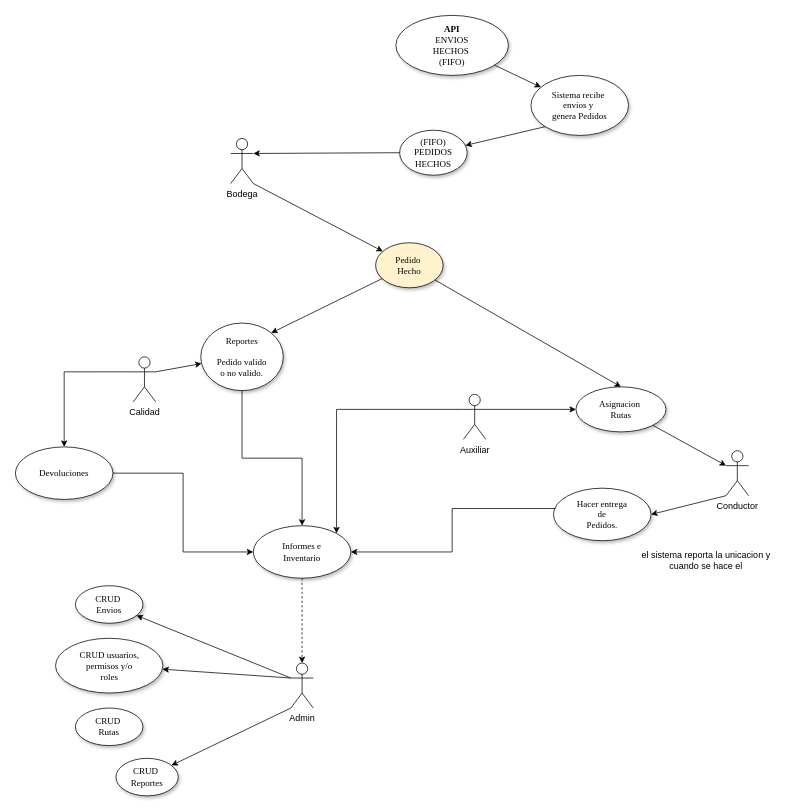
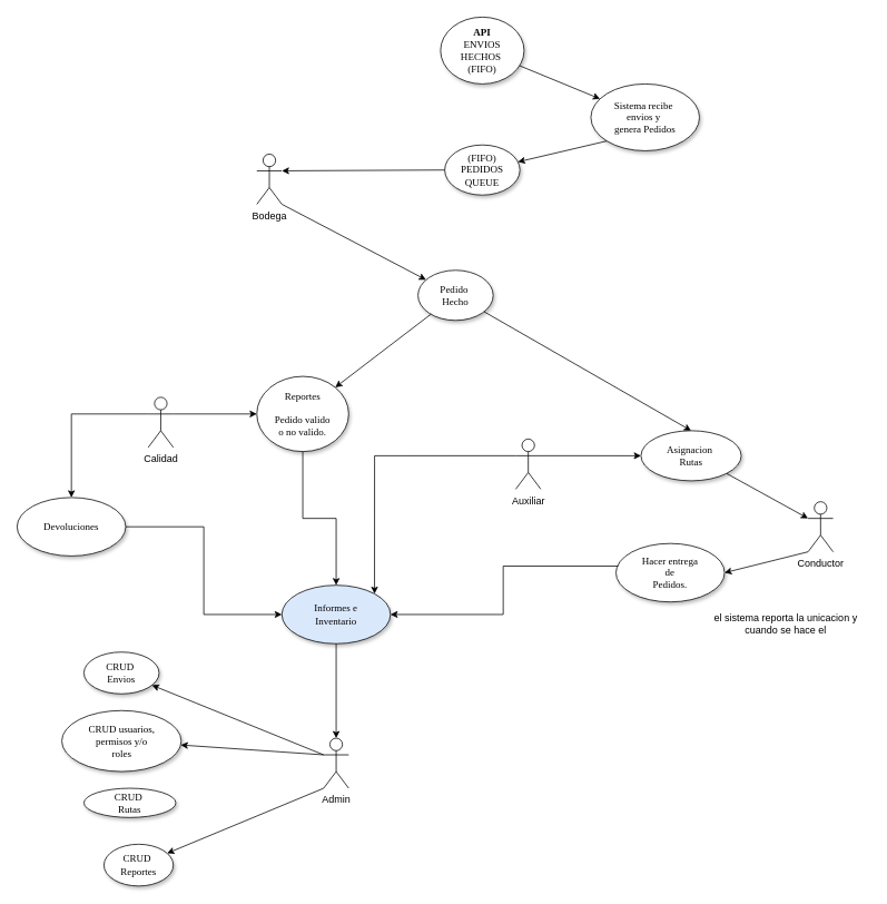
  <mxCell id="0" />
  <mxCell id="1" parent="0" />
  <mxCell id="2" value="&lt;div&gt;Sistema recibe&amp;nbsp;&lt;/div&gt;&lt;div&gt;envios y&amp;nbsp;&lt;/div&gt;&lt;div&gt;genera Pedidos &lt;/div&gt;" style="ellipse;whiteSpace=wrap;html=1;rounded=0;shadow=1;comic=0;labelBackgroundColor=none;strokeWidth=1;fontFamily=Verdana;fontSize=12;align=center;" vertex="1" parent="1"><mxGeometry x="707" y="100" width="130" height="80" as="geometry" /></mxCell>
- <mxCell id="3" value="&lt;div&gt;&lt;br&gt;&lt;/div&gt;&lt;div&gt;&lt;b&gt;API&lt;/b&gt; &lt;/div&gt;&lt;div&gt;ENVIOS&lt;br&gt;&lt;/div&gt;&lt;div&gt;HECHOS&amp;nbsp;&lt;/div&gt;&lt;div&gt;(FIFO)&lt;/div&gt;&lt;div&gt;&lt;br&gt;&lt;/div&gt;" style="ellipse;whiteSpace=wrap;html=1;rounded=0;shadow=1;comic=0;labelBackgroundColor=none;strokeWidth=1;fontFamily=Verdana;fontSize=12;align=center;" vertex="1" parent="1"><mxGeometry x="527" y="20" width="150" height="80" as="geometry" /></mxCell>
+ <mxCell id="3" value="&lt;div&gt;&lt;br&gt;&lt;/div&gt;&lt;div&gt;&lt;b&gt;API&lt;/b&gt; &lt;/div&gt;&lt;div&gt;ENVIOS&lt;br&gt;&lt;/div&gt;&lt;div&gt;HECHOS&amp;nbsp;&lt;/div&gt;&lt;div&gt;(FIFO)&lt;/div&gt;&lt;div&gt;&lt;br&gt;&lt;/div&gt;" style="ellipse;whiteSpace=wrap;html=1;rounded=0;shadow=1;comic=0;labelBackgroundColor=none;strokeWidth=1;fontFamily=Verdana;fontSize=12;align=center;" vertex="1" parent="1"><mxGeometry x="527" y="20" width="100" height="80" as="geometry" /></mxCell>
  <mxCell id="4" value="Bodega" style="shape=umlActor;verticalLabelPosition=bottom;verticalAlign=top;html=1;outlineConnect=0;" vertex="1" parent="1"><mxGeometry x="307" y="184" width="30" height="60" as="geometry" /></mxCell>
- <mxCell id="5" value="(FIFO)&lt;br&gt;PEDIDOS HECHOS" style="ellipse;whiteSpace=wrap;html=1;rounded=0;shadow=1;comic=0;labelBackgroundColor=none;strokeWidth=1;fontFamily=Verdana;fontSize=12;align=center;" vertex="1" parent="1"><mxGeometry x="532" y="173" width="90" height="60" as="geometry" /></mxCell>
+ <mxCell id="5" value="(FIFO)&lt;br&gt;PEDIDOS QUEUE" style="ellipse;whiteSpace=wrap;html=1;rounded=0;shadow=1;comic=0;labelBackgroundColor=none;strokeWidth=1;fontFamily=Verdana;fontSize=12;align=center;" vertex="1" parent="1"><mxGeometry x="532" y="173" width="90" height="60" as="geometry" /></mxCell>
  <mxCell id="6" value="" style="endArrow=classic;html=1;rounded=0;entryX=1;entryY=0.333;entryDx=0;entryDy=0;entryPerimeter=0;" edge="1" parent="1" source="5" target="4"><mxGeometry width="50" height="50" relative="1" as="geometry"><mxPoint x="487" y="340" as="sourcePoint" /><mxPoint x="587" y="400" as="targetPoint" /></mxGeometry></mxCell>
  <mxCell id="7" value="" style="endArrow=classic;html=1;rounded=0;exitX=0;exitY=1;exitDx=0;exitDy=0;" edge="1" parent="1" source="2" target="5"><mxGeometry width="50" height="50" relative="1" as="geometry"><mxPoint x="490" y="426" as="sourcePoint" /><mxPoint x="747" y="340" as="targetPoint" /></mxGeometry></mxCell>
- <mxCell id="8" value="&lt;div&gt;Pedido&amp;nbsp;&lt;/div&gt;&lt;div&gt;Hecho&lt;/div&gt;" style="ellipse;whiteSpace=wrap;html=1;rounded=0;shadow=1;comic=0;labelBackgroundColor=none;strokeWidth=1;fontFamily=Verdana;fontSize=12;align=center;fillColor=#fff2cc;" vertex="1" parent="1"><mxGeometry x="500" y="323" width="90" height="60" as="geometry" /></mxCell>
+ <mxCell id="8" value="&lt;div&gt;Pedido&amp;nbsp;&lt;/div&gt;&lt;div&gt;Hecho&lt;/div&gt;" style="ellipse;whiteSpace=wrap;html=1;rounded=0;shadow=1;comic=0;labelBackgroundColor=none;strokeWidth=1;fontFamily=Verdana;fontSize=12;align=center;" vertex="1" parent="1"><mxGeometry x="500" y="323" width="90" height="60" as="geometry" /></mxCell>
  <mxCell id="9" value="" style="endArrow=classic;html=1;rounded=0;exitX=1;exitY=1;exitDx=0;exitDy=0;exitPerimeter=0;" edge="1" parent="1" source="4" target="8"><mxGeometry width="50" height="50" relative="1" as="geometry"><mxPoint x="490" y="426" as="sourcePoint" /><mxPoint x="603" y="385" as="targetPoint" /></mxGeometry></mxCell>
  <mxCell id="10" value="" style="edgeStyle=orthogonalEdgeStyle;rounded=0;orthogonalLoop=1;jettySize=auto;html=1;" edge="1" parent="1" source="11" target="24"><mxGeometry relative="1" as="geometry" /></mxCell>
- <mxCell id="11" value="&lt;div&gt;Reportes&lt;/div&gt;&lt;div&gt;&lt;br&gt;&lt;/div&gt;Pedido valido&lt;br&gt;o no valido." style="ellipse;whiteSpace=wrap;html=1;rounded=0;shadow=1;comic=0;labelBackgroundColor=none;strokeWidth=1;fontFamily=Verdana;fontSize=12;align=center;" vertex="1" parent="1"><mxGeometry x="267" y="430" width="110" height="90" as="geometry" /></mxCell>
+ <mxCell id="11" value="&lt;div&gt;Reportes&lt;/div&gt;&lt;div&gt;&lt;br&gt;&lt;/div&gt;Pedido valido&lt;br&gt;o no valido." style="ellipse;whiteSpace=wrap;html=1;rounded=0;shadow=1;comic=0;labelBackgroundColor=none;strokeWidth=1;fontFamily=Verdana;fontSize=12;align=center;" vertex="1" parent="1"><mxGeometry x="307" y="450" width="110" height="90" as="geometry" /></mxCell>
  <mxCell id="12" style="edgeStyle=orthogonalEdgeStyle;rounded=0;orthogonalLoop=1;jettySize=auto;html=1;exitX=0;exitY=0.333;exitDx=0;exitDy=0;exitPerimeter=0;entryX=0.5;entryY=0;entryDx=0;entryDy=0;" edge="1" parent="1" source="13" target="27"><mxGeometry relative="1" as="geometry" /></mxCell>
  <mxCell id="13" value="Calidad" style="shape=umlActor;verticalLabelPosition=bottom;verticalAlign=top;html=1;outlineConnect=0;" vertex="1" parent="1"><mxGeometry x="177" y="475" width="30" height="60" as="geometry" /></mxCell>
  <mxCell id="14" value="" style="endArrow=classic;html=1;rounded=0;entryX=0.5;entryY=0;entryDx=0;entryDy=0;" edge="1" parent="1" source="8" target="17"><mxGeometry width="50" height="50" relative="1" as="geometry"><mxPoint x="917" y="450" as="sourcePoint" /><mxPoint x="967" y="400" as="targetPoint" /></mxGeometry></mxCell>
  <mxCell id="15" value="" style="edgeStyle=orthogonalEdgeStyle;rounded=0;orthogonalLoop=1;jettySize=auto;html=1;entryX=1;entryY=0;entryDx=0;entryDy=0;exitX=0;exitY=0.333;exitDx=0;exitDy=0;exitPerimeter=0;" edge="1" parent="1" source="16" target="24"><mxGeometry relative="1" as="geometry" /></mxCell>
  <mxCell id="16" value="Auxiliar" style="shape=umlActor;verticalLabelPosition=bottom;verticalAlign=top;html=1;outlineConnect=0;" vertex="1" parent="1"><mxGeometry x="617" y="525" width="30" height="60" as="geometry" /></mxCell>
  <mxCell id="17" value="&lt;div&gt;Asignacion&amp;nbsp;&lt;/div&gt;&lt;div&gt;Rutas&lt;/div&gt;" style="ellipse;whiteSpace=wrap;html=1;rounded=0;shadow=1;comic=0;labelBackgroundColor=none;strokeWidth=1;fontFamily=Verdana;fontSize=12;align=center;" vertex="1" parent="1"><mxGeometry x="767" y="515" width="120" height="60" as="geometry" /></mxCell>
  <mxCell id="18" value="" style="endArrow=classic;html=1;rounded=0;exitX=1;exitY=0.333;exitDx=0;exitDy=0;exitPerimeter=0;" edge="1" parent="1" source="13" target="11"><mxGeometry width="50" height="50" relative="1" as="geometry"><mxPoint x="-272.75" y="544.42" as="sourcePoint" /><mxPoint x="386.998" y="494.997" as="targetPoint" /></mxGeometry></mxCell>
  <mxCell id="19" value="" style="endArrow=classic;html=1;rounded=0;exitX=1;exitY=0.333;exitDx=0;exitDy=0;exitPerimeter=0;" edge="1" parent="1" source="16" target="17"><mxGeometry width="50" height="50" relative="1" as="geometry"><mxPoint x="527" y="550" as="sourcePoint" /><mxPoint x="789" y="506" as="targetPoint" /></mxGeometry></mxCell>
  <mxCell id="20" value="&lt;div&gt;Hacer entrega&lt;/div&gt;&lt;div&gt;de &lt;br&gt;&lt;/div&gt;&lt;div&gt;Pedidos.&lt;br&gt;&lt;/div&gt;" style="ellipse;whiteSpace=wrap;html=1;rounded=0;shadow=1;comic=0;labelBackgroundColor=none;strokeWidth=1;fontFamily=Verdana;fontSize=12;align=center;" vertex="1" parent="1"><mxGeometry x="737" y="650" width="130" height="70" as="geometry" /></mxCell>
  <mxCell id="21" value="Conductor" style="shape=umlActor;verticalLabelPosition=bottom;verticalAlign=top;html=1;outlineConnect=0;" vertex="1" parent="1"><mxGeometry x="967" y="600" width="30" height="60" as="geometry" /></mxCell>
  <mxCell id="22" value="" style="endArrow=classic;html=1;rounded=0;entryX=1;entryY=0.5;entryDx=0;entryDy=0;exitX=0;exitY=1;exitDx=0;exitDy=0;exitPerimeter=0;" edge="1" parent="1" source="21" target="20"><mxGeometry width="50" height="50" relative="1" as="geometry"><mxPoint x="987" y="820" as="sourcePoint" /><mxPoint x="792" y="670" as="targetPoint" /></mxGeometry></mxCell>
  <mxCell id="23" value="" style="endArrow=classic;html=1;rounded=0;exitX=1;exitY=1;exitDx=0;exitDy=0;entryX=0;entryY=0.333;entryDx=0;entryDy=0;entryPerimeter=0;" edge="1" parent="1" source="17" target="21"><mxGeometry width="50" height="50" relative="1" as="geometry"><mxPoint x="1037" y="820" as="sourcePoint" /><mxPoint x="967" y="710" as="targetPoint" /></mxGeometry></mxCell>
- <mxCell id="24" value="&lt;div&gt;Informes e&lt;/div&gt;&lt;div&gt;Inventario &lt;br&gt;&lt;/div&gt;" style="ellipse;whiteSpace=wrap;html=1;rounded=0;shadow=1;comic=0;labelBackgroundColor=none;strokeWidth=1;fontFamily=Verdana;fontSize=12;align=center;" vertex="1" parent="1"><mxGeometry x="337" y="700" width="130" height="70" as="geometry" /></mxCell>
+ <mxCell id="24" value="&lt;div&gt;Informes e&lt;/div&gt;&lt;div&gt;Inventario &lt;br&gt;&lt;/div&gt;" style="ellipse;whiteSpace=wrap;html=1;rounded=0;shadow=1;comic=0;labelBackgroundColor=none;strokeWidth=1;fontFamily=Verdana;fontSize=12;align=center;fillColor=#dae8fc;" vertex="1" parent="1"><mxGeometry x="337" y="700" width="130" height="70" as="geometry" /></mxCell>
  <mxCell id="25" style="edgeStyle=orthogonalEdgeStyle;rounded=0;orthogonalLoop=1;jettySize=auto;html=1;exitX=0.021;exitY=0.387;exitDx=0;exitDy=0;exitPerimeter=0;entryX=1;entryY=0.5;entryDx=0;entryDy=0;" edge="1" parent="1" source="20" target="24"><mxGeometry relative="1" as="geometry" /></mxCell>
  <mxCell id="26" style="edgeStyle=orthogonalEdgeStyle;rounded=0;orthogonalLoop=1;jettySize=auto;html=1;entryX=0;entryY=0.5;entryDx=0;entryDy=0;" edge="1" parent="1" source="27" target="24"><mxGeometry relative="1" as="geometry" /></mxCell>
  <mxCell id="27" value="Devoluciones" style="ellipse;whiteSpace=wrap;html=1;rounded=0;shadow=1;comic=0;labelBackgroundColor=none;strokeWidth=1;fontFamily=Verdana;fontSize=12;align=center;" vertex="1" parent="1"><mxGeometry x="20" y="595" width="130" height="70" as="geometry" /></mxCell>
  <mxCell id="28" value="Admin " style="shape=umlActor;verticalLabelPosition=bottom;verticalAlign=top;html=1;outlineConnect=0;" vertex="1" parent="1"><mxGeometry x="387" y="883" width="30" height="60" as="geometry" /></mxCell>
- <mxCell id="29" style="edgeStyle=orthogonalEdgeStyle;rounded=0;orthogonalLoop=1;jettySize=auto;html=1;exitX=0.5;exitY=1;exitDx=0;exitDy=0;entryX=0.5;entryY=0;entryDx=0;entryDy=0;entryPerimeter=0;dashed=1;" edge="1" parent="1" source="24" target="28"><mxGeometry relative="1" as="geometry" /></mxCell>
+ <mxCell id="29" style="edgeStyle=orthogonalEdgeStyle;rounded=0;orthogonalLoop=1;jettySize=auto;html=1;exitX=0.5;exitY=1;exitDx=0;exitDy=0;entryX=0.5;entryY=0;entryDx=0;entryDy=0;entryPerimeter=0;" edge="1" parent="1" source="24" target="28"><mxGeometry relative="1" as="geometry" /></mxCell>
  <mxCell id="30" value="&lt;div&gt;CRUD&amp;nbsp;&lt;/div&gt;&lt;div&gt;Envios&lt;/div&gt;" style="ellipse;whiteSpace=wrap;html=1;rounded=0;shadow=1;comic=0;labelBackgroundColor=none;strokeWidth=1;fontFamily=Verdana;fontSize=12;align=center;" vertex="1" parent="1"><mxGeometry x="100" y="780" width="90" height="50" as="geometry" /></mxCell>
  <mxCell id="31" value="&lt;div&gt;CRUD usuarios,&lt;/div&gt;&lt;div&gt;permisos y/o&lt;br&gt;&lt;/div&gt;&lt;div&gt;roles&lt;br&gt;&lt;/div&gt;" style="ellipse;whiteSpace=wrap;html=1;rounded=0;shadow=1;comic=0;labelBackgroundColor=none;strokeWidth=1;fontFamily=Verdana;fontSize=12;align=center;" vertex="1" parent="1"><mxGeometry x="73.5" y="850" width="143" height="73" as="geometry" /></mxCell>
  <mxCell id="32" value="" style="endArrow=classic;html=1;rounded=0;entryX=1;entryY=0;entryDx=0;entryDy=0;" edge="1" parent="1" source="8" target="11"><mxGeometry width="50" height="50" relative="1" as="geometry"><mxPoint x="495" y="413" as="sourcePoint" /><mxPoint x="461" y="340" as="targetPoint" /></mxGeometry></mxCell>
  <mxCell id="33" value="el sistema reporta la unicacion y &lt;br&gt;cuando se hace el " style="text;html=1;align=center;verticalAlign=middle;resizable=0;points=[];autosize=1;strokeColor=none;fillColor=none;" vertex="1" parent="1"><mxGeometry x="840" y="726" width="200" height="40" as="geometry" /></mxCell>
  <mxCell id="34" value="" style="endArrow=classic;html=1;rounded=0;" edge="1" parent="1" source="3" target="2"><mxGeometry width="50" height="50" relative="1" as="geometry"><mxPoint x="736" y="178" as="sourcePoint" /><mxPoint x="630" y="203" as="targetPoint" /></mxGeometry></mxCell>
  <mxCell id="35" value="" style="endArrow=classic;html=1;rounded=0;exitX=0;exitY=0.333;exitDx=0;exitDy=0;exitPerimeter=0;" edge="1" parent="1" source="28" target="30"><mxGeometry width="50" height="50" relative="1" as="geometry"><mxPoint x="350" y="880" as="sourcePoint" /><mxPoint x="530" y="890" as="targetPoint" /></mxGeometry></mxCell>
  <mxCell id="36" value="" style="endArrow=classic;html=1;rounded=0;exitX=0;exitY=0.333;exitDx=0;exitDy=0;exitPerimeter=0;" edge="1" parent="1" source="28" target="31"><mxGeometry width="50" height="50" relative="1" as="geometry"><mxPoint x="340" y="940" as="sourcePoint" /><mxPoint x="165" y="834" as="targetPoint" /></mxGeometry></mxCell>
- <mxCell id="37" value="&lt;div&gt;CRUD&amp;nbsp;&lt;/div&gt;&lt;div&gt;Rutas&lt;br&gt;&lt;/div&gt;" style="ellipse;whiteSpace=wrap;html=1;rounded=0;shadow=1;comic=0;labelBackgroundColor=none;strokeWidth=1;fontFamily=Verdana;fontSize=12;align=center;" vertex="1" parent="1"><mxGeometry x="100" y="943" width="90" height="50" as="geometry" /></mxCell>
- <mxCell id="38" value="&lt;div&gt;CRUD&amp;nbsp;&lt;/div&gt;&lt;div&gt;Reportes&lt;br&gt;&lt;/div&gt;" style="ellipse;whiteSpace=wrap;html=1;rounded=0;shadow=1;comic=0;labelBackgroundColor=none;strokeWidth=1;fontFamily=Verdana;fontSize=12;align=center;" vertex="1" parent="1"><mxGeometry x="154" y="1010" width="83" height="50" as="geometry" /></mxCell>
+ <mxCell id="37" value="&lt;div&gt;CRUD&amp;nbsp;&lt;/div&gt;&lt;div&gt;Rutas&lt;br&gt;&lt;/div&gt;" style="ellipse;whiteSpace=wrap;html=1;rounded=0;shadow=1;comic=0;labelBackgroundColor=none;strokeWidth=1;fontFamily=Verdana;fontSize=12;align=center;" vertex="1" parent="1"><mxGeometry x="100" y="943" width="110" height="35" as="geometry" /></mxCell>
+ <mxCell id="38" value="&lt;div&gt;CRUD&amp;nbsp;&lt;/div&gt;&lt;div&gt;Reportes&lt;br&gt;&lt;/div&gt;" style="ellipse;whiteSpace=wrap;html=1;rounded=0;shadow=1;comic=0;labelBackgroundColor=none;strokeWidth=1;fontFamily=Verdana;fontSize=12;align=center;" vertex="1" parent="1"><mxGeometry x="124" y="1010" width="83" height="50" as="geometry" /></mxCell>
  <mxCell id="39" value="" style="endArrow=classic;html=1;rounded=0;exitX=0;exitY=1;exitDx=0;exitDy=0;exitPerimeter=0;" edge="1" parent="1" source="28" target="38"><mxGeometry width="50" height="50" relative="1" as="geometry"><mxPoint x="387" y="1163" as="sourcePoint" /><mxPoint x="530" y="1150" as="targetPoint" /></mxGeometry></mxCell>
  <mxCell id="40" style="edgeStyle=orthogonalEdgeStyle;rounded=0;orthogonalLoop=1;jettySize=auto;html=1;exitX=0.5;exitY=1;exitDx=0;exitDy=0;" edge="1" parent="1" source="31" target="31"><mxGeometry relative="1" as="geometry" /></mxCell>
